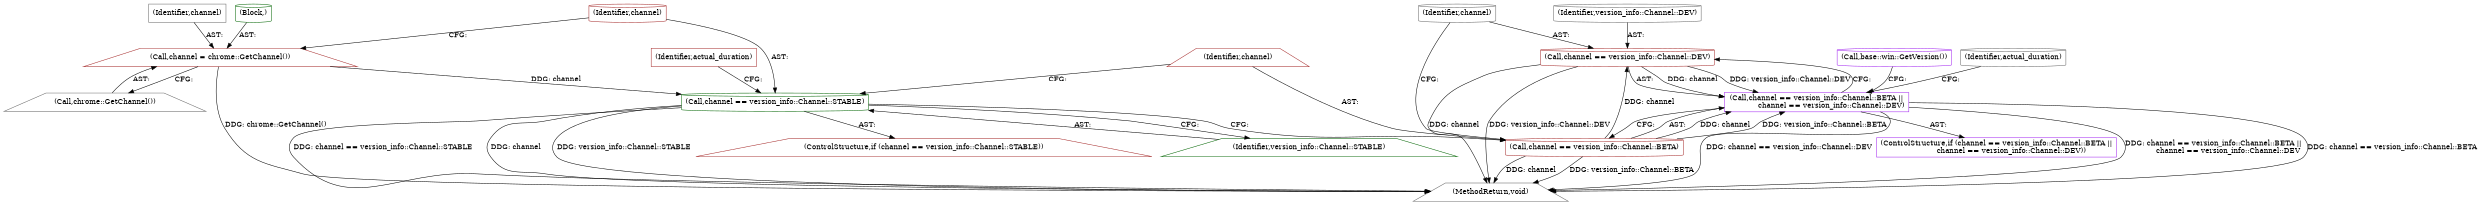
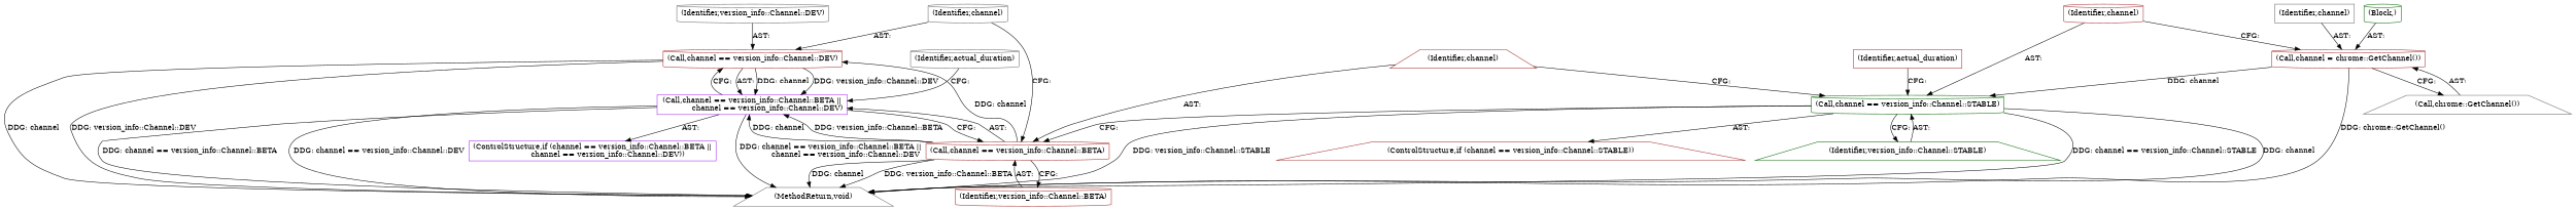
  digraph {
    node [color=brown shape=cylinder]
    n1 [label="(Call,channel == version_info::Channel::DEV)"]
    n2 [color=purple label="(Call,channel == version_info::Channel::BETA ||\n             channel == version_info::Channel::DEV)" shape=box]
    n3 [color=gray40 label="(MethodReturn,void)" shape=trapezium]
    n4 [label="(Call,channel == version_info::Channel::BETA)"]
    n5 [color=purple label="(ControlStructure,if (channel == version_info::Channel::BETA ||\n             channel == version_info::Channel::DEV))" shape=box]
    n6 [color=gray40 label="(Identifier,version_info::Channel::DEV)"]
+   n7 [label="(Identifier,version_info::Channel::BETA)"]
    n8 [color=darkgreen label="(Call,channel == version_info::Channel::STABLE)"]
    n9 [label="(ControlStructure,if (channel == version_info::Channel::STABLE))" shape=trapezium]
    n10 [color=darkgreen label="(Identifier,version_info::Channel::STABLE)" shape=trapezium]
-   n11 [label="(Call,channel = chrome::GetChannel())" shape=trapezium]
+   n11 [label="(Call,channel = chrome::GetChannel())"]
    n12 [color=gray40 label="(Call,chrome::GetChannel())" shape=trapezium]
    n13 [color=darkgreen label="(Block,)"]
-   n14 [color=purple label="(Call,base::win::GetVersion())"]
    n15 [label="(Identifier,channel)" shape=trapezium]
    n16 [color=gray40 label="(Identifier,channel)"]
    n17 [label="(Identifier,actual_duration)" shape=box]
    n18 [color=gray40 label="(Identifier,actual_duration)"]
    n19 [color=gray40 label="(Identifier,channel)" shape=box]
    n20 [label="(Identifier,channel)"]
    n1 -> n2 [label="AST: "]
    n1 -> n2 [label="DDG: channel"]
    n1 -> n2 [label="DDG: version_info::Channel::DEV"]
    n1 -> n3 [label="DDG: channel"]
    n1 -> n3 [label="DDG: version_info::Channel::DEV"]
    n2 -> n1 [label="CFG: "]
    n2 -> n3 [label="DDG: channel == version_info::Channel::BETA ||\n             channel == version_info::Channel::DEV"]
    n2 -> n3 [label="DDG: channel == version_info::Channel::BETA"]
    n2 -> n3 [label="DDG: channel == version_info::Channel::DEV"]
    n2 -> n4 [label="CFG: "]
    n2 -> n5 [label="AST: "]
    n4 -> n1 [label="DDG: channel"]
    n4 -> n2 [label="AST: "]
    n4 -> n2 [label="DDG: channel"]
    n4 -> n2 [label="DDG: version_info::Channel::BETA"]
    n4 -> n3 [label="DDG: version_info::Channel::BETA"]
    n4 -> n3 [label="DDG: channel"]
+   n4 -> n7 [label="CFG: "]
    n6 -> n1 [label="AST: "]
+   n7 -> n4 [label="AST: "]
    n8 -> n3 [label="DDG: channel == version_info::Channel::STABLE"]
    n8 -> n3 [label="DDG: channel"]
    n8 -> n3 [label="DDG: version_info::Channel::STABLE"]
    n8 -> n4 [label="CFG: "]
    n8 -> n9 [label="AST: "]
    n8 -> n10 [label="CFG: "]
    n10 -> n8 [label="AST: "]
    n11 -> n3 [label="DDG: chrome::GetChannel()"]
    n11 -> n8 [label="DDG: channel"]
    n11 -> n12 [label="CFG: "]
    n12 -> n11 [label="AST: "]
    n13 -> n11 [label="AST: "]
-   n14 -> n2 [label="CFG: "]
    n15 -> n4 [label="AST: "]
    n15 -> n8 [label="CFG: "]
    n16 -> n1 [label="AST: "]
    n16 -> n4 [label="CFG: "]
    n17 -> n8 [label="CFG: "]
    n18 -> n2 [label="CFG: "]
    n19 -> n11 [label="AST: "]
    n20 -> n8 [label="AST: "]
    n20 -> n11 [label="CFG: "]
  }
